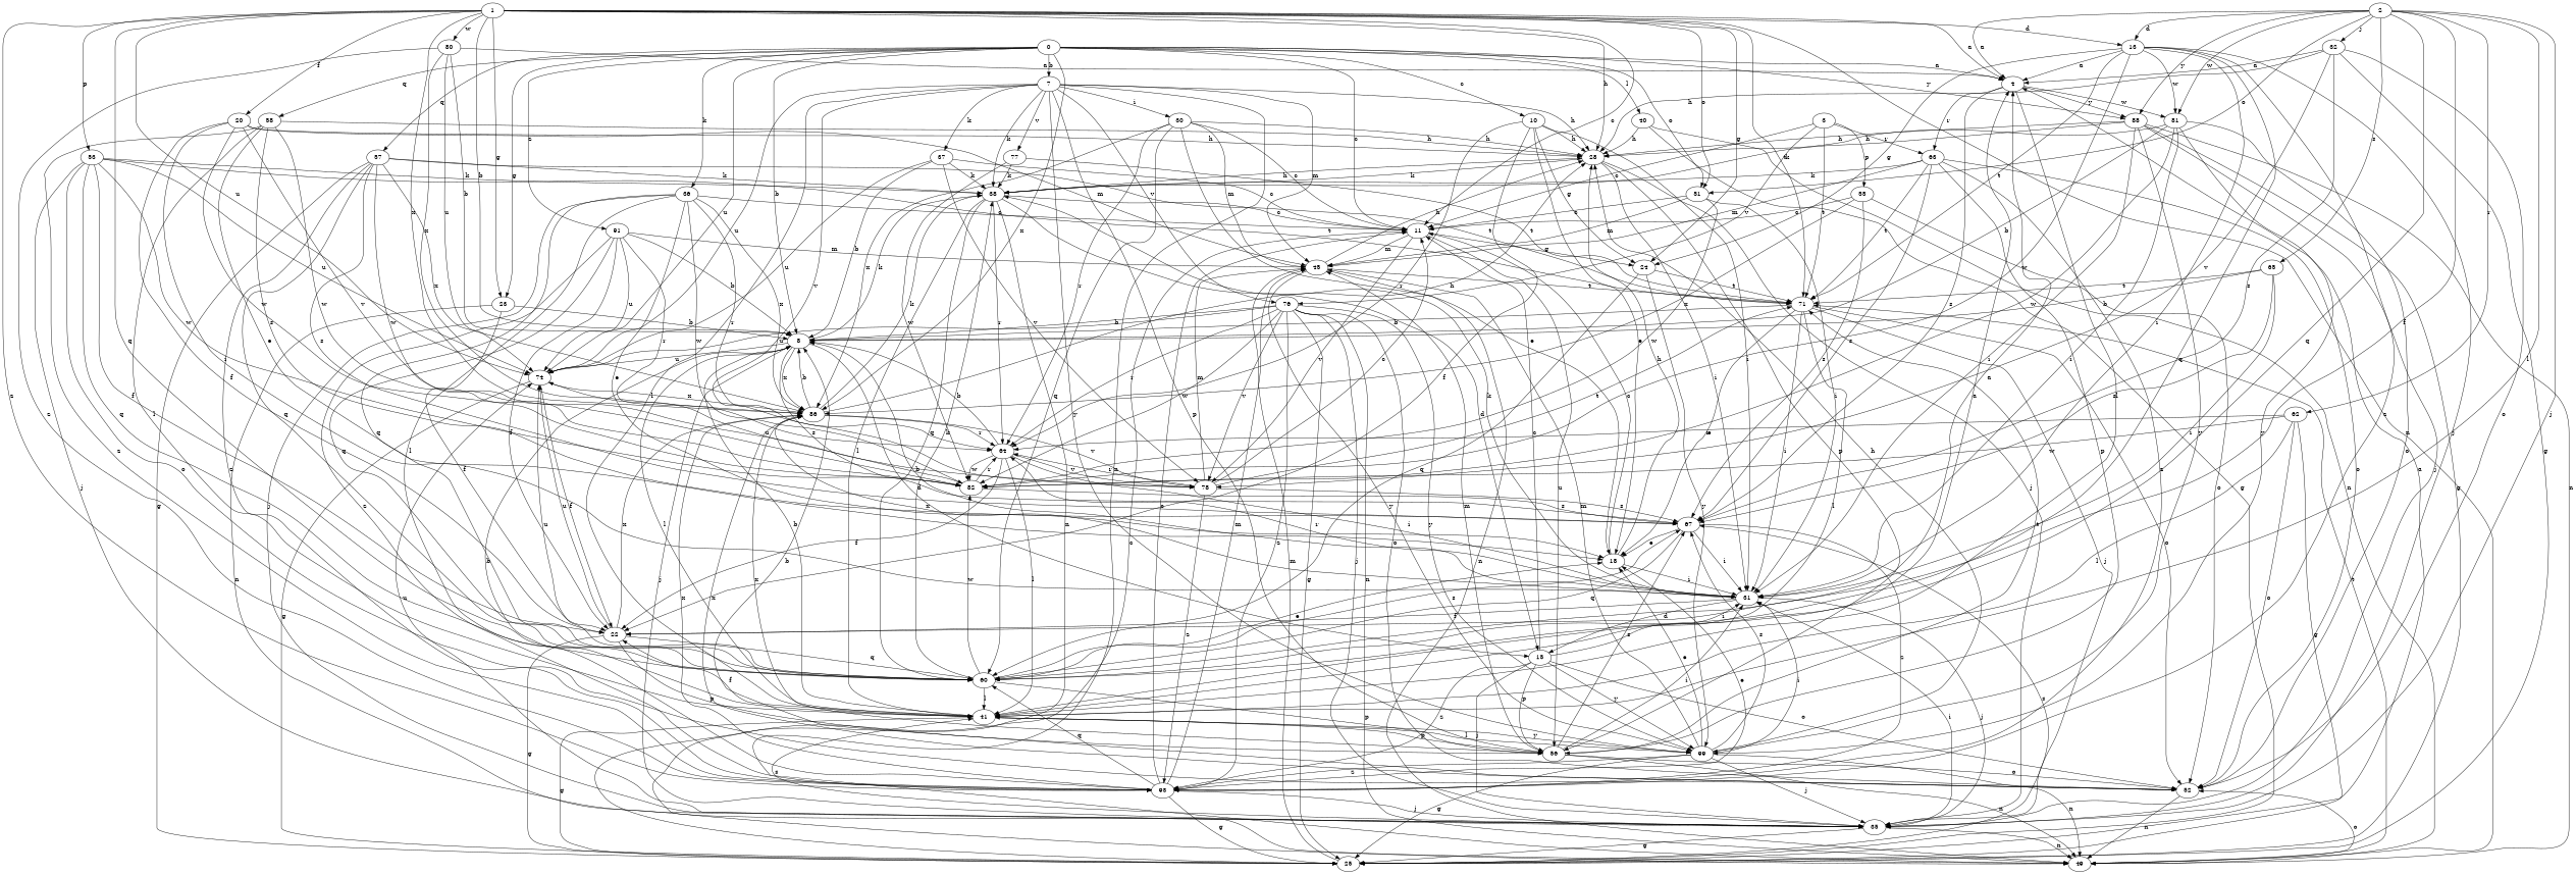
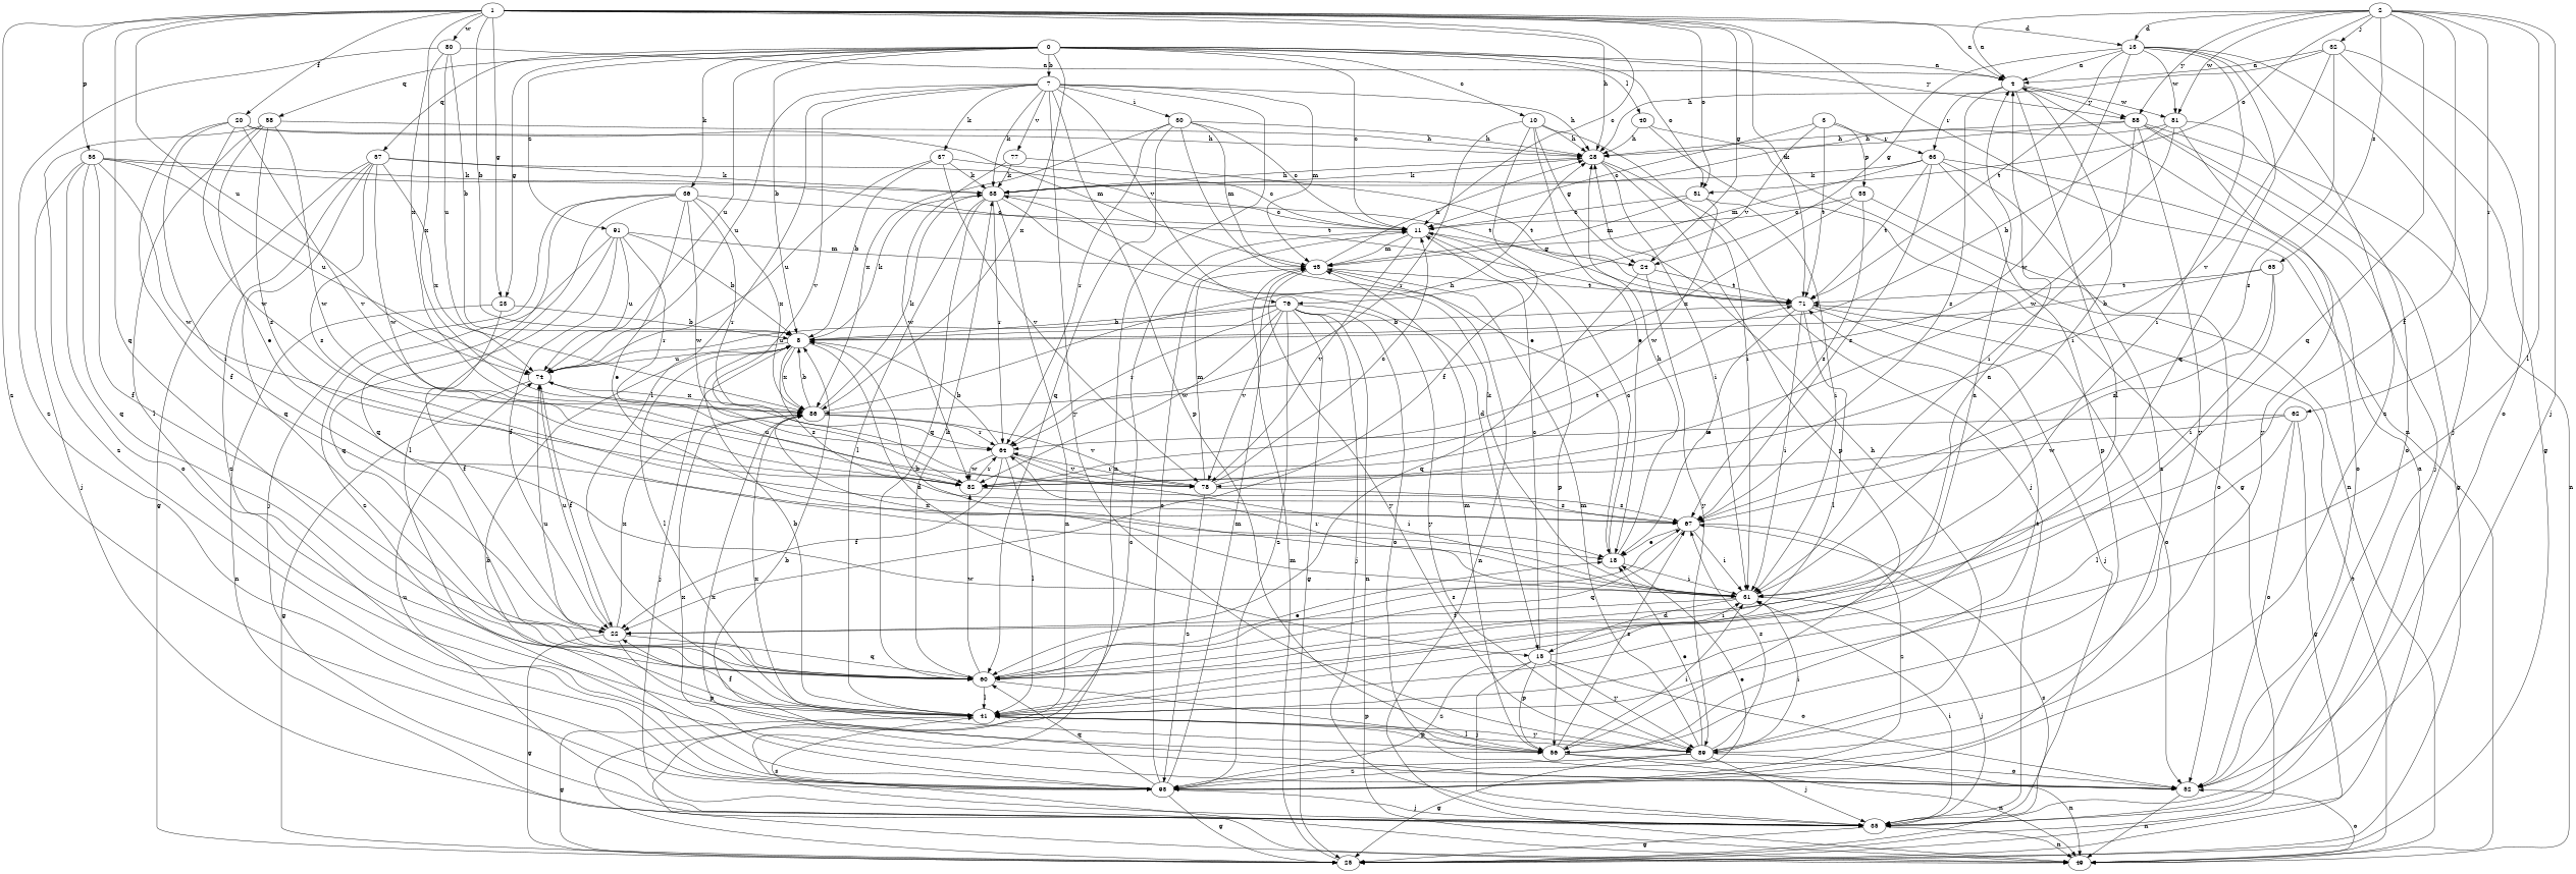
  strict digraph {
    0
    4
    7
    8
    10
    11
    23
    36
    40
    51
    57
    58
    74
    86
    88
    91
    41
    81
    63
    67
    28
    49
    76
    30
    37
    38
    45
    56
    77
    78
-   89 [label=99]
+   89
    35
    15
    24
    22
    18
    31
    64
    60
    82
    25
    71
    93
    1
    13
    20
    53
    80
    52
    2
    32
    62
    65
    3
    55
    0 -> 4 [label=a]
    0 -> 7 [label=b]
    0 -> 8 [label=b]
    0 -> 10 [label=c]
    0 -> 11 [label=c]
    0 -> 23 [label=g]
    0 -> 36 [label=k]
    0 -> 40 [label=l]
    0 -> 51 [label=o]
    0 -> 57 [label=q]
    0 -> 58 [label=q]
    0 -> 74 [label=u]
    0 -> 86 [label=x]
    0 -> 88 [label=y]
    0 -> 91 [label=z]
    4 -> 88 [label=y]
    4 -> 41 [label=l]
    4 -> 81 [label=w]
    4 -> 63 [label=r]
    4 -> 67 [label=s]
    7 -> 74 [label=u]
    7 -> 41 [label=l]
    7 -> 28 [label=h]
    7 -> 49 [label=n]
    7 -> 76 [label=v]
    7 -> 30 [label=i]
    7 -> 37 [label=k]
    7 -> 38 [label=k]
    7 -> 45 [label=m]
    7 -> 56 [label=p]
    7 -> 77 [label=v]
    7 -> 78 [label=v]
    7 -> 89 [label=y]
    8 -> 74 [label=u]
    8 -> 86 [label=x]
    8 -> 41 [label=l]
    8 -> 67 [label=s]
    8 -> 38 [label=k]
    8 -> 35 [label=j]
    8 -> 15 [label=d]
    10 -> 28 [label=h]
    10 -> 24 [label=g]
    10 -> 22 [label=f]
    10 -> 18 [label=e]
    10 -> 31 [label=i]
    10 -> 64 [label=r]
    11 -> 45 [label=m]
-   11 -> 56 [label=u]
+   11 -> 56 [label=p]
    11 -> 78 [label=v]
    11 -> 24 [label=g]
    23 -> 8 [label=b]
    23 -> 49 [label=n]
    23 -> 22 [label=f]
    36 -> 11 [label=c]
    36 -> 86 [label=x]
    36 -> 41 [label=l]
    36 -> 35 [label=j]
    36 -> 18 [label=e]
    36 -> 64 [label=r]
    36 -> 60 [label=q]
    36 -> 82 [label=w]
    40 -> 28 [label=h]
    40 -> 49 [label=n]
    40 -> 25 [label=g]
    51 -> 11 [label=c]
    51 -> 45 [label=m]
    51 -> 31 [label=i]
    51 -> 82 [label=w]
    57 -> 86 [label=x]
    57 -> 67 [label=s]
    57 -> 38 [label=k]
    57 -> 60 [label=q]
    57 -> 82 [label=w]
    57 -> 25 [label=g]
    57 -> 71 [label=t]
    57 -> 93 [label=z]
    58 -> 41 [label=l]
    58 -> 67 [label=s]
    58 -> 28 [label=h]
    58 -> 18 [label=e]
    58 -> 82 [label=w]
    58 -> 93 [label=z]
    74 -> 86 [label=x]
    74 -> 22 [label=f]
    74 -> 25 [label=g]
    86 -> 8 [label=b]
    86 -> 28 [label=h]
    86 -> 38 [label=k]
    86 -> 78 [label=v]
    86 -> 64 [label=r]
    88 -> 28 [label=h]
    88 -> 49 [label=n]
    88 -> 38 [label=k]
    88 -> 89 [label=y]
    88 -> 35 [label=j]
    88 -> 31 [label=i]
    88 -> 25 [label=g]
    91 -> 8 [label=b]
    91 -> 74 [label=u]
    91 -> 45 [label=m]
    91 -> 22 [label=f]
    91 -> 64 [label=r]
    91 -> 60 [label=q]
    91 -> 93 [label=z]
    41 -> 4 [label=a]
    41 -> 8 [label=b]
    41 -> 56 [label=p]
    41 -> 89 [label=y]
    41 -> 22 [label=f]
    41 -> 25 [label=g]
    81 -> 8 [label=b]
    81 -> 28 [label=h]
    81 -> 89 [label=y]
-   81 -> 31 [label=i]
+   4 -> 31 [label=i]
    81 -> 82 [label=w]
    81 -> 52 [label=o]
    63 -> 67 [label=s]
    63 -> 38 [label=k]
    63 -> 45 [label=m]
    63 -> 56 [label=p]
    63 -> 71 [label=t]
    63 -> 93 [label=z]
    63 -> 52 [label=o]
    67 -> 18 [label=e]
    67 -> 31 [label=i]
    67 -> 60 [label=q]
    67 -> 93 [label=z]
    28 -> 38 [label=k]
    28 -> 56 [label=p]
    28 -> 35 [label=j]
    28 -> 31 [label=i]
    49 -> 71 [label=t]
    49 -> 52 [label=o]
    76 -> 8 [label=b]
    76 -> 74 [label=u]
    76 -> 49 [label=n]
    76 -> 78 [label=v]
    76 -> 89 [label=y]
    76 -> 35 [label=j]
    76 -> 64 [label=r]
    76 -> 82 [label=w]
    76 -> 25 [label=g]
    76 -> 93 [label=z]
    76 -> 52 [label=o]
    30 -> 11 [label=c]
    30 -> 86 [label=x]
    30 -> 28 [label=h]
    30 -> 45 [label=m]
    30 -> 18 [label=e]
    30 -> 64 [label=r]
    30 -> 60 [label=q]
    37 -> 8 [label=b]
    37 -> 11 [label=c]
    37 -> 74 [label=u]
    37 -> 38 [label=k]
    37 -> 78 [label=v]
    38 -> 11 [label=c]
    38 -> 41 [label=l]
    38 -> 28 [label=h]
    38 -> 49 [label=n]
    38 -> 15 [label=d]
    38 -> 64 [label=r]
    38 -> 60 [label=q]
    45 -> 28 [label=h]
    45 -> 49 [label=n]
    45 -> 89 [label=y]
    45 -> 71 [label=t]
    56 -> 86 [label=x]
    56 -> 67 [label=s]
    56 -> 49 [label=n]
    56 -> 45 [label=m]
    56 -> 31 [label=i]
    56 -> 71 [label=t]
    56 -> 52 [label=o]
    77 -> 38 [label=k]
    77 -> 82 [label=w]
    77 -> 71 [label=t]
    78 -> 11 [label=c]
    78 -> 67 [label=s]
    78 -> 45 [label=m]
    78 -> 64 [label=r]
    78 -> 71 [label=t]
    78 -> 93 [label=z]
    89 -> 41 [label=l]
    89 -> 67 [label=s]
    89 -> 28 [label=h]
    89 -> 49 [label=n]
    89 -> 45 [label=m]
    89 -> 35 [label=j]
    89 -> 18 [label=e]
    89 -> 31 [label=i]
    89 -> 25 [label=g]
    89 -> 93 [label=z]
    35 -> 74 [label=u]
    35 -> 41 [label=s]
    35 -> 49 [label=n]
    35 -> 31 [label=i]
    35 -> 25 [label=g]
    15 -> 11 [label=c]
    15 -> 56 [label=p]
    15 -> 89 [label=y]
    15 -> 35 [label=j]
    15 -> 31 [label=i]
    15 -> 93 [label=z]
    15 -> 52 [label=o]
    24 -> 89 [label=y]
    24 -> 60 [label=q]
    24 -> 71 [label=t]
    22 -> 74 [label=u]
    22 -> 86 [label=x]
    22 -> 56 [label=p]
    22 -> 60 [label=q]
    22 -> 25 [label=g]
    18 -> 11 [label=c]
    18 -> 28 [label=h]
    18 -> 31 [label=i]
    31 -> 8 [label=b]
    31 -> 86 [label=x]
    31 -> 38 [label=k]
    31 -> 35 [label=j]
    31 -> 15 [label=d]
    31 -> 22 [label=f]
    31 -> 64 [label=r]
    64 -> 8 [label=b]
    64 -> 41 [label=l]
    64 -> 78 [label=v]
    64 -> 22 [label=f]
    64 -> 31 [label=i]
    64 -> 82 [label=w]
    60 -> 4 [label=a]
    60 -> 74 [label=u]
    60 -> 41 [label=l]
    60 -> 67 [label=s]
    60 -> 38 [label=k]
    60 -> 56 [label=p]
    60 -> 18 [label=e]
    60 -> 82 [label=w]
    82 -> 74 [label=u]
    82 -> 67 [label=s]
    82 -> 64 [label=r]
    25 -> 4 [label=a]
    25 -> 11 [label=c]
    25 -> 67 [label=s]
    25 -> 45 [label=m]
    71 -> 8 [label=b]
    71 -> 41 [label=l]
    71 -> 35 [label=j]
    71 -> 18 [label=e]
    71 -> 31 [label=i]
    71 -> 52 [label=o]
    93 -> 8 [label=b]
    93 -> 11 [label=c]
    93 -> 86 [label=x]
    93 -> 45 [label=m]
    93 -> 35 [label=j]
    93 -> 18 [label=e]
    93 -> 60 [label=q]
    93 -> 25 [label=g]
    1 -> 4 [label=a]
    1 -> 8 [label=b]
    1 -> 11 [label=c]
    1 -> 23 [label=g]
    1 -> 51 [label=o]
    1 -> 74 [label=u]
    1 -> 86 [label=x]
    1 -> 28 [label=h]
    1 -> 49 [label=n]
    1 -> 24 [label=g]
    1 -> 60 [label=q]
    1 -> 71 [label=t]
    1 -> 93 [label=z]
    1 -> 13 [label=d]
    1 -> 20 [label=f]
    1 -> 53 [label=p]
    1 -> 80 [label=w]
    13 -> 4 [label=a]
    13 -> 81 [label=w]
    13 -> 35 [label=j]
    13 -> 24 [label=g]
    13 -> 31 [label=i]
    13 -> 60 [label=q]
    13 -> 82 [label=w]
    13 -> 71 [label=t]
    13 -> 93 [label=z]
    20 -> 28 [label=h]
    20 -> 45 [label=m]
    20 -> 78 [label=v]
    20 -> 22 [label=f]
    20 -> 31 [label=i]
    20 -> 82 [label=w]
    53 -> 74 [label=u]
    53 -> 38 [label=k]
    53 -> 35 [label=j]
    53 -> 22 [label=f]
    53 -> 60 [label=q]
    53 -> 82 [label=w]
    53 -> 71 [label=t]
    53 -> 52 [label=o]
    80 -> 4 [label=a]
    80 -> 8 [label=b]
    80 -> 74 [label=u]
    80 -> 86 [label=x]
    80 -> 93 [label=z]
    52 -> 8 [label=b]
    52 -> 86 [label=x]
    52 -> 49 [label=n]
    2 -> 4 [label=a]
    2 -> 51 [label=o]
    2 -> 88 [label=y]
    2 -> 41 [label=l]
    2 -> 81 [label=w]
    2 -> 35 [label=j]
    2 -> 22 [label=f]
    2 -> 60 [label=q]
    2 -> 13 [label=d]
    2 -> 32 [label=j]
    2 -> 62 [label=r]
    2 -> 65 [label=s]
    32 -> 4 [label=a]
    32 -> 67 [label=s]
    32 -> 28 [label=h]
    32 -> 78 [label=v]
    32 -> 25 [label=g]
    32 -> 52 [label=o]
    62 -> 41 [label=l]
    62 -> 64 [label=r]
    62 -> 82 [label=w]
    62 -> 25 [label=g]
    62 -> 52 [label=o]
    65 -> 8 [label=b]
    65 -> 67 [label=s]
    65 -> 31 [label=i]
    65 -> 71 [label=t]
    3 -> 11 [label=c]
    3 -> 63 [label=r]
    3 -> 76 [label=v]
    3 -> 71 [label=t]
    3 -> 55 [label=p]
    55 -> 11 [label=c]
    55 -> 86 [label=x]
    55 -> 67 [label=s]
    55 -> 52 [label=o]
  }
